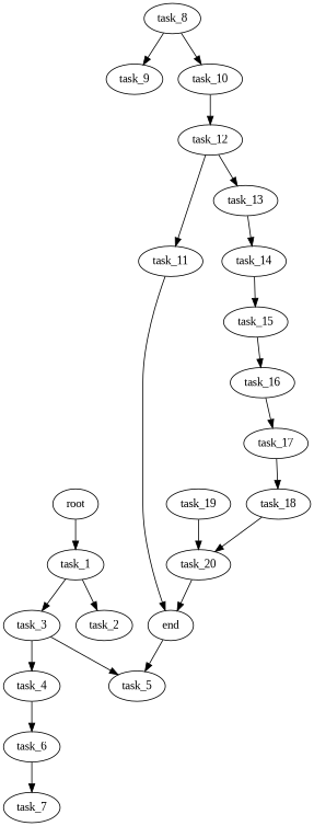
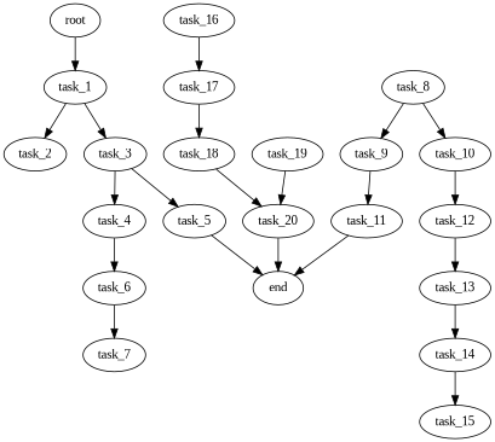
  digraph {
    fontname="Liberation Serif"
    node [fontname="Liberation Serif"]
    edge [fontname="Liberation Serif"]
    root
    task_1
    task_2
    task_3
    task_4
    task_5
    task_6
    end
    task_7
    task_8
    task_9
    task_10
    task_11
    task_12
    task_13
    task_14
    task_15
    task_16
    task_17
    task_18
    task_20
    task_19
    root -> task_1
    task_1 -> task_2
    task_1 -> task_3
    task_3 -> task_4
    task_3 -> task_5
    task_4 -> task_6
-   end -> task_5
+   task_5 -> end
    task_6 -> task_7
    task_8 -> task_9
    task_8 -> task_10
-   task_12 -> task_11
+   task_9 -> task_11
    task_10 -> task_12
    task_11 -> end
    task_12 -> task_13
    task_13 -> task_14
    task_14 -> task_15
-   task_15 -> task_16
    task_16 -> task_17
    task_17 -> task_18
    task_18 -> task_20
    task_20 -> end
    task_19 -> task_20
  }
